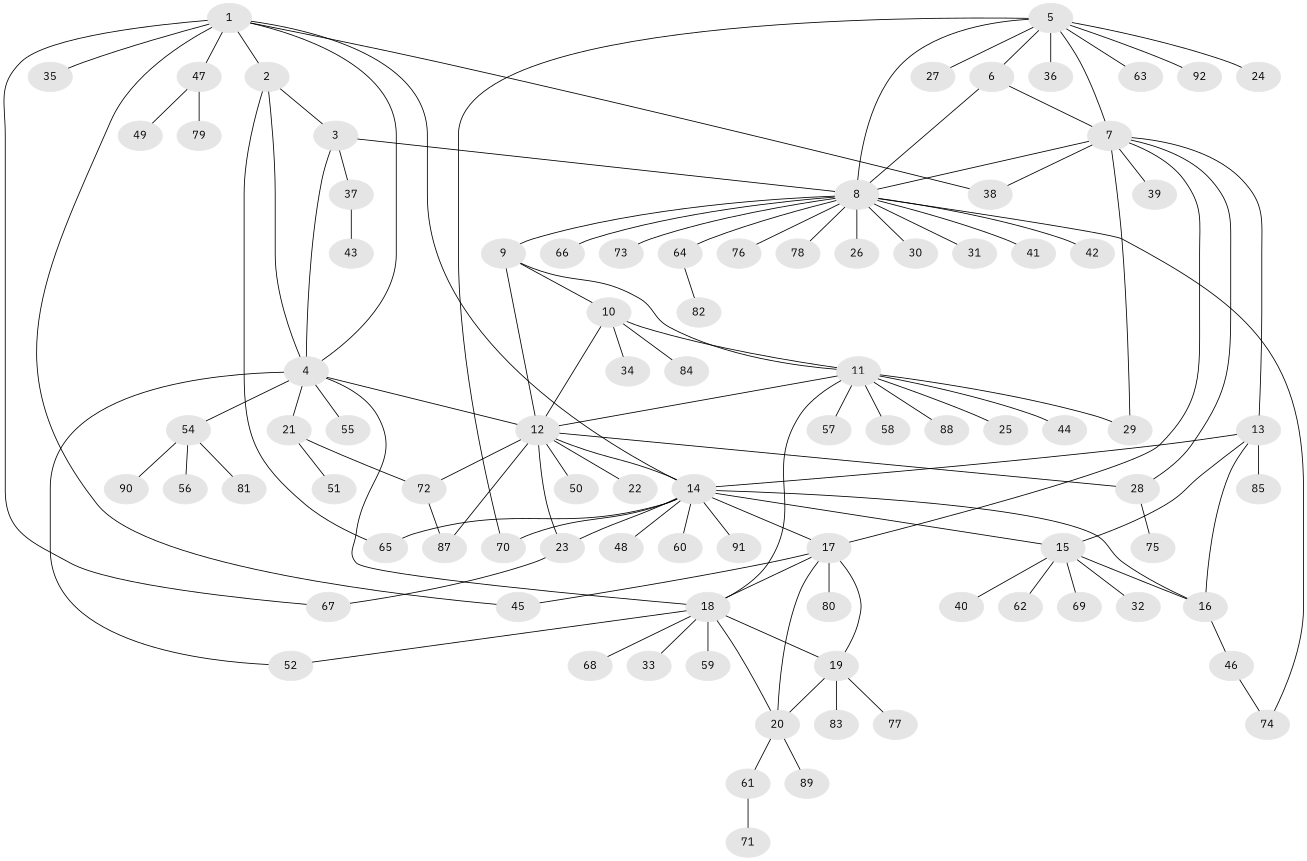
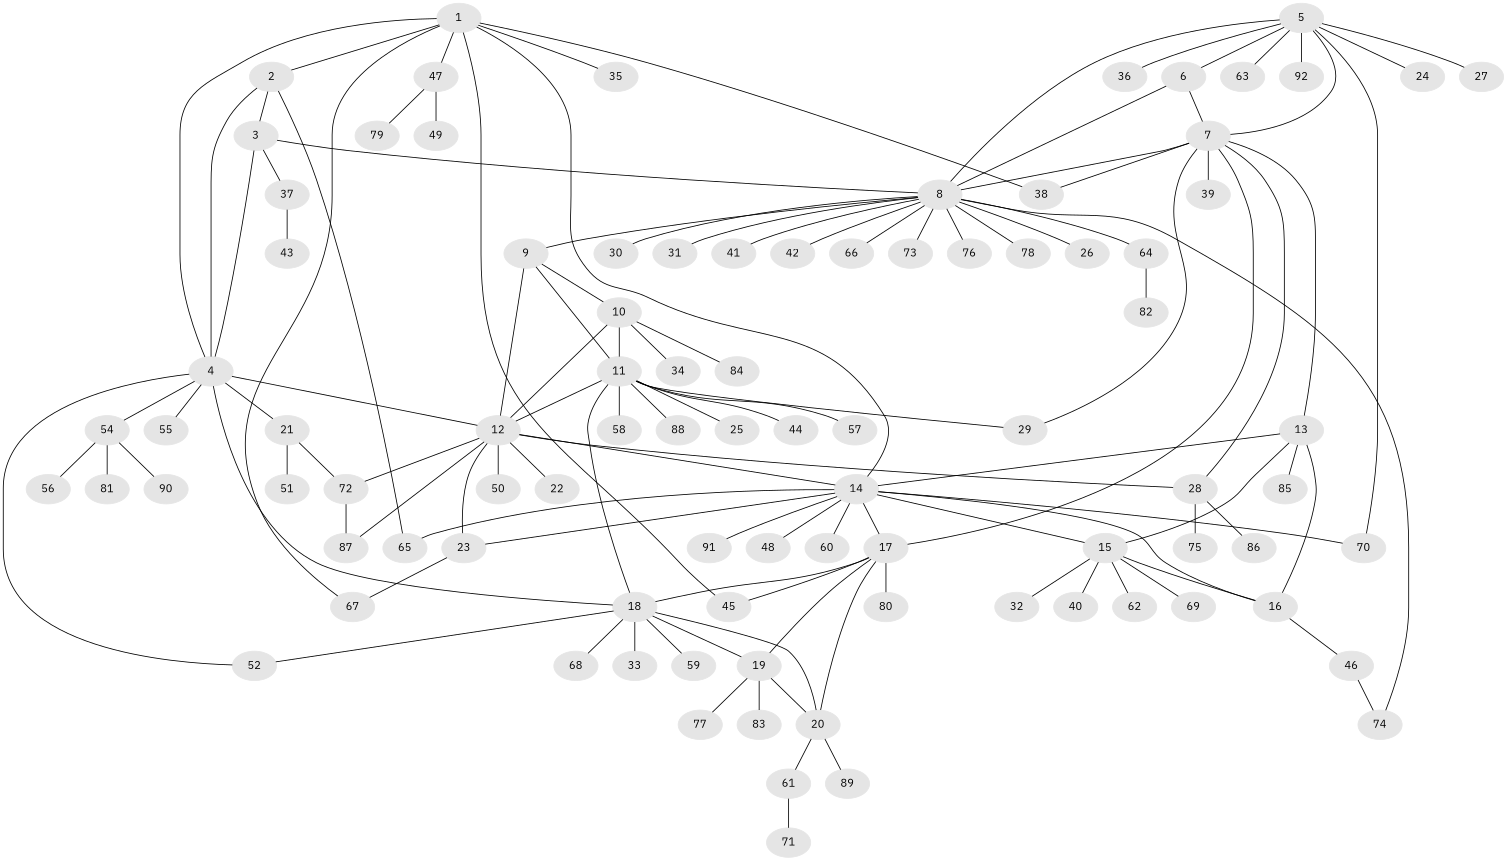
  graph {
    fontname="IBM Plex Sans"
    node [color=gray90 fontname="IBM Plex Sans" style=filled]
    edge [fontname="IBM Plex Sans"]
    1
    2
    4
    14
    35
    38
    45
    47
    67
    3
    65
    8
    37
    12
    18
    21
    52
    54
    55
    70
    17
    23
    15
    16
    48
    60
    91
    49
    79
    9
    26
    30
    31
    41
    42
    64
    66
    73
    74
    76
    78
    43
    28
    22
    50
    72
    87
    19
    20
    33
    59
    68
    51
    56
    81
    90
    5
    6
    7
    24
    27
    36
    63
    92
    13
    29
    39
    85
    80
    75
+   86
    10
    11
    82
    34
    84
    25
    44
    57
    58
    88
    32
    40
    62
    69
    46
    77
    83
    61
    89
    71
    1 -- 2
    1 -- 4
    1 -- 14
    1 -- 35
    1 -- 38
    1 -- 45
    1 -- 47
    1 -- 67
    2 -- 4
    2 -- 3
    2 -- 65
    4 -- 12
    4 -- 18
    4 -- 21
    4 -- 52
    4 -- 54
    4 -- 55
    14 -- 65
    14 -- 70
    14 -- 17
    14 -- 23
    14 -- 15
    14 -- 16
    14 -- 48
    14 -- 60
    14 -- 91
    47 -- 49
    47 -- 79
    3 -- 4
    3 -- 8
    3 -- 37
    8 -- 9
    8 -- 26
    8 -- 30
    8 -- 31
    8 -- 41
    8 -- 42
    8 -- 64
    8 -- 66
    8 -- 73
    8 -- 74
    8 -- 76
    8 -- 78
    37 -- 43
    12 -- 14
    12 -- 23
    12 -- 28
    12 -- 22
    12 -- 50
    12 -- 72
    12 -- 87
    18 -- 52
    18 -- 19
    18 -- 20
    18 -- 33
    18 -- 59
    18 -- 68
    21 -- 72
    21 -- 51
    54 -- 56
    54 -- 81
    54 -- 90
    17 -- 45
    17 -- 18
    17 -- 19
    17 -- 20
    17 -- 80
    23 -- 67
    15 -- 16
    15 -- 32
    15 -- 40
    15 -- 62
    15 -- 69
    16 -- 46
    9 -- 12
    9 -- 10
    9 -- 11
    64 -- 82
    28 -- 75
+   28 -- 86
    72 -- 87
    19 -- 20
    19 -- 77
    19 -- 83
    20 -- 61
    20 -- 89
    5 -- 8
    5 -- 70
    5 -- 6
    5 -- 7
    5 -- 24
    5 -- 27
    5 -- 36
    5 -- 63
    5 -- 92
    6 -- 8
    6 -- 7
    7 -- 38
    7 -- 8
    7 -- 17
    7 -- 28
    7 -- 13
    7 -- 29
    7 -- 39
    13 -- 14
    13 -- 15
    13 -- 16
    13 -- 85
    10 -- 12
    10 -- 11
    10 -- 34
    10 -- 84
    11 -- 12
    11 -- 18
    11 -- 29
    11 -- 25
    11 -- 44
    11 -- 57
    11 -- 58
    11 -- 88
    46 -- 74
    61 -- 71
  }
